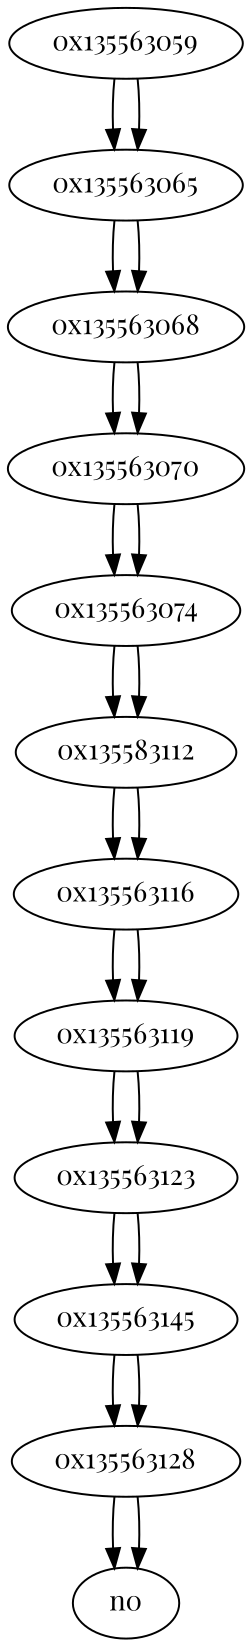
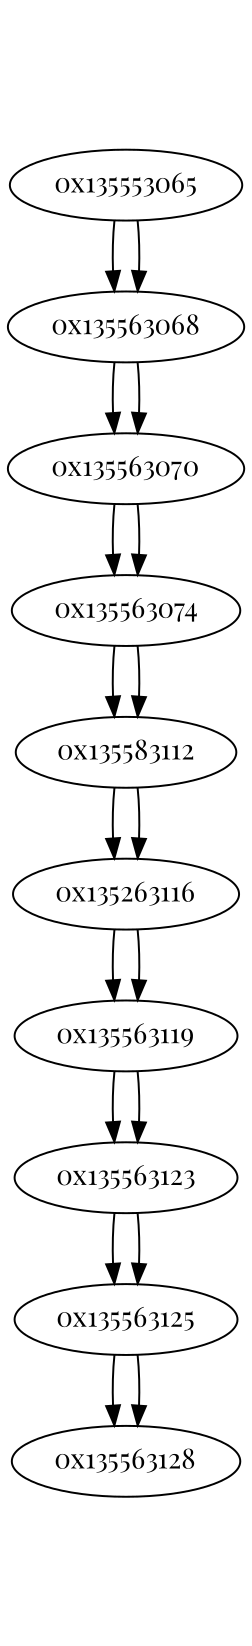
  digraph {
    fontname="Playfair Display"
    node [fontname="Playfair Display"]
    edge [fontname="Playfair Display"]
-   n2 [label="0x135563059"]
-   n3 [label="0x135563065"]
+   n3 [label="0x135553065"]
    n4 [label="0x135563068"]
    n5 [label="0x135563070"]
    n6 [label="0x135563074"]
    n7 [label="0x135583112"]
-   n8 [label="0x135563116"]
+   n8 [label="0x135263116"]
    n9 [label="0x135563119"]
    n10 [label="0x135563123"]
-   n11 [label="0x135563145"]
+   n11 [label="0x135563125"]
    n12 [label="0x135563128"]
-   n0
-   n2 -> n3
-   n2 -> n3
    n3 -> n4
    n3 -> n4
    n4 -> n5
    n4 -> n5
    n5 -> n6
    n5 -> n6
    n6 -> n7
    n6 -> n7
    n7 -> n8
    n7 -> n8
    n8 -> n9
    n8 -> n9
    n9 -> n10
    n9 -> n10
    n10 -> n11
    n10 -> n11
    n11 -> n12
    n11 -> n12
-   n12 -> n0
-   n12 -> n0
  }
